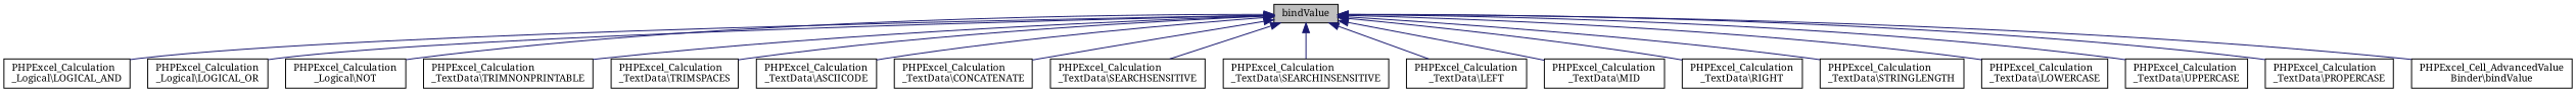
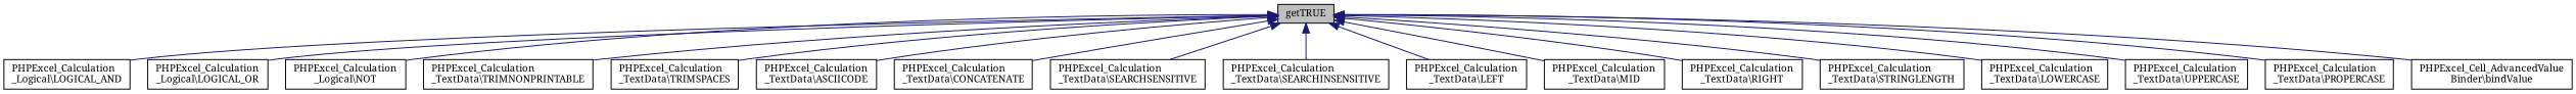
  digraph {
    rankdir=TB
    fontname="Noto Serif"
    node [color=black fillcolor=white fontname="Noto Serif" fontsize=10 shape=record style=filled]
    edge [color=midnightblue dir=back fontname="Noto Serif" fontsize=10 labelfontname=Helvetica labelfontsize=10 style=solid]
-   n1 [fillcolor=grey75 fontcolor=black height=0.2 label=bindValue width=0.4]
+   n1 [fillcolor=grey75 fontcolor=black height=0.2 label=getTRUE width=0.4]
    n2 [height=0.2 label="PHPExcel_Calculation\l_Logical\\LOGICAL_AND" width=0.4]
    n3 [height=0.2 label="PHPExcel_Calculation\l_Logical\\LOGICAL_OR" width=0.4]
    Node218 [height=0.2 label="PHPExcel_Calculation\l_Logical\\NOT" width=0.4]
    n5 [height=0.2 label="PHPExcel_Calculation\l_TextData\\TRIMNONPRINTABLE" width=0.4]
    n6 [height=0.2 label="PHPExcel_Calculation\l_TextData\\TRIMSPACES" width=0.4]
    n7 [height=0.2 label="PHPExcel_Calculation\l_TextData\\ASCIICODE" width=0.4]
    n8 [height=0.2 label="PHPExcel_Calculation\l_TextData\\CONCATENATE" width=0.4]
    n9 [height=0.2 label="PHPExcel_Calculation\l_TextData\\SEARCHSENSITIVE" width=0.4]
    n10 [height=0.2 label="PHPExcel_Calculation\l_TextData\\SEARCHINSENSITIVE" width=0.4]
    n11 [height=0.2 label="PHPExcel_Calculation\l_TextData\\LEFT" width=0.4]
    n12 [height=0.2 label="PHPExcel_Calculation\l_TextData\\MID" width=0.4]
    n13 [height=0.2 label="PHPExcel_Calculation\l_TextData\\RIGHT" width=0.4]
    n14 [height=0.2 label="PHPExcel_Calculation\l_TextData\\STRINGLENGTH" width=0.4]
    n15 [height=0.2 label="PHPExcel_Calculation\l_TextData\\LOWERCASE" width=0.4]
    n16 [height=0.2 label="PHPExcel_Calculation\l_TextData\\UPPERCASE" width=0.4]
    n17 [height=0.2 label="PHPExcel_Calculation\l_TextData\\PROPERCASE" width=0.4]
    n18 [height=0.2 label="PHPExcel_Cell_AdvancedValue\lBinder\\bindValue" width=0.4]
    n1 -> n2
    n1 -> n3
    n1 -> Node218
    n1 -> n5
    n1 -> n6
    n1 -> n7
    n1 -> n8
    n1 -> n9
    n1 -> n10
    n1 -> n11
    n1 -> n12
    n1 -> n13
    n1 -> n14
    n1 -> n15
    n1 -> n16
    n1 -> n17
    n1 -> n18
  }
